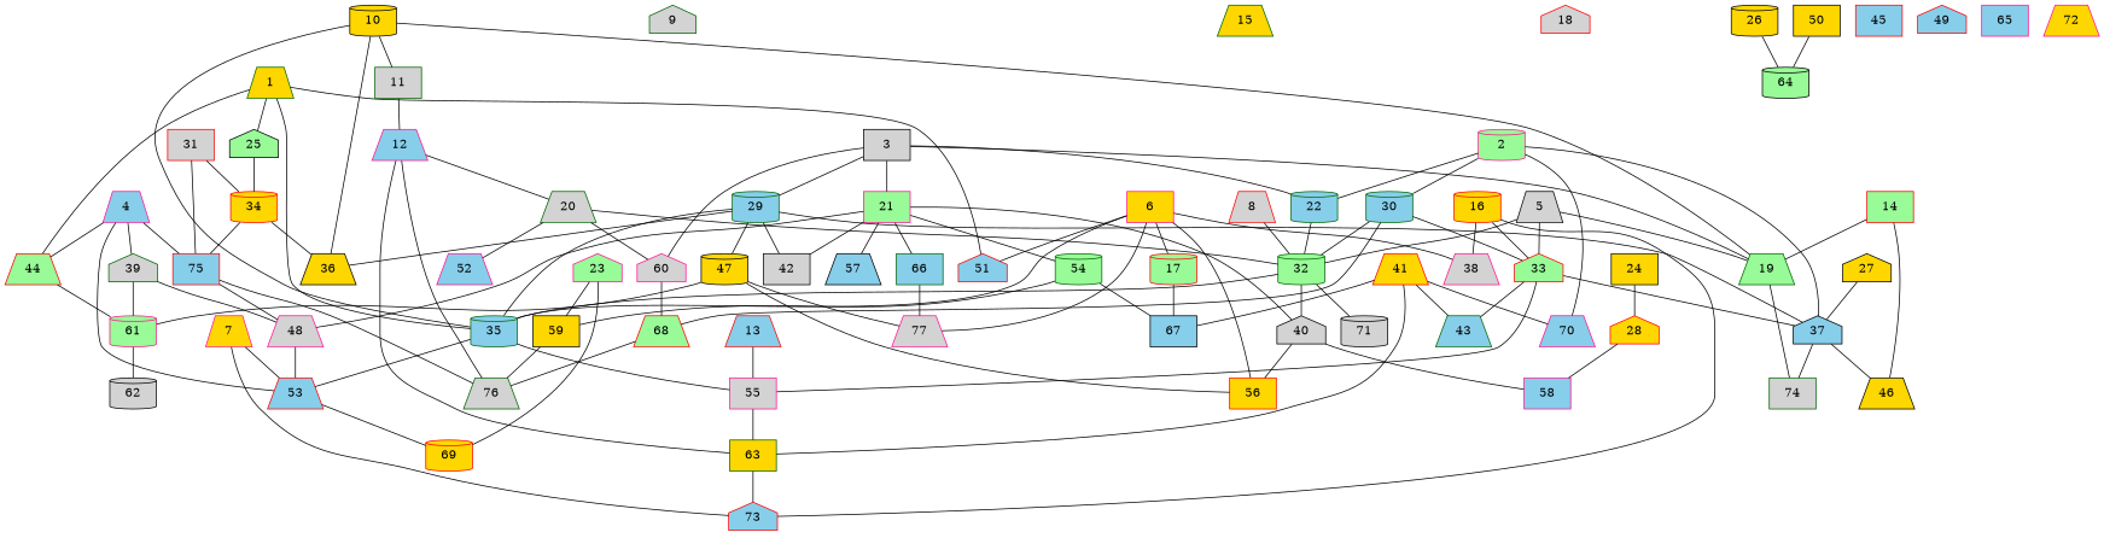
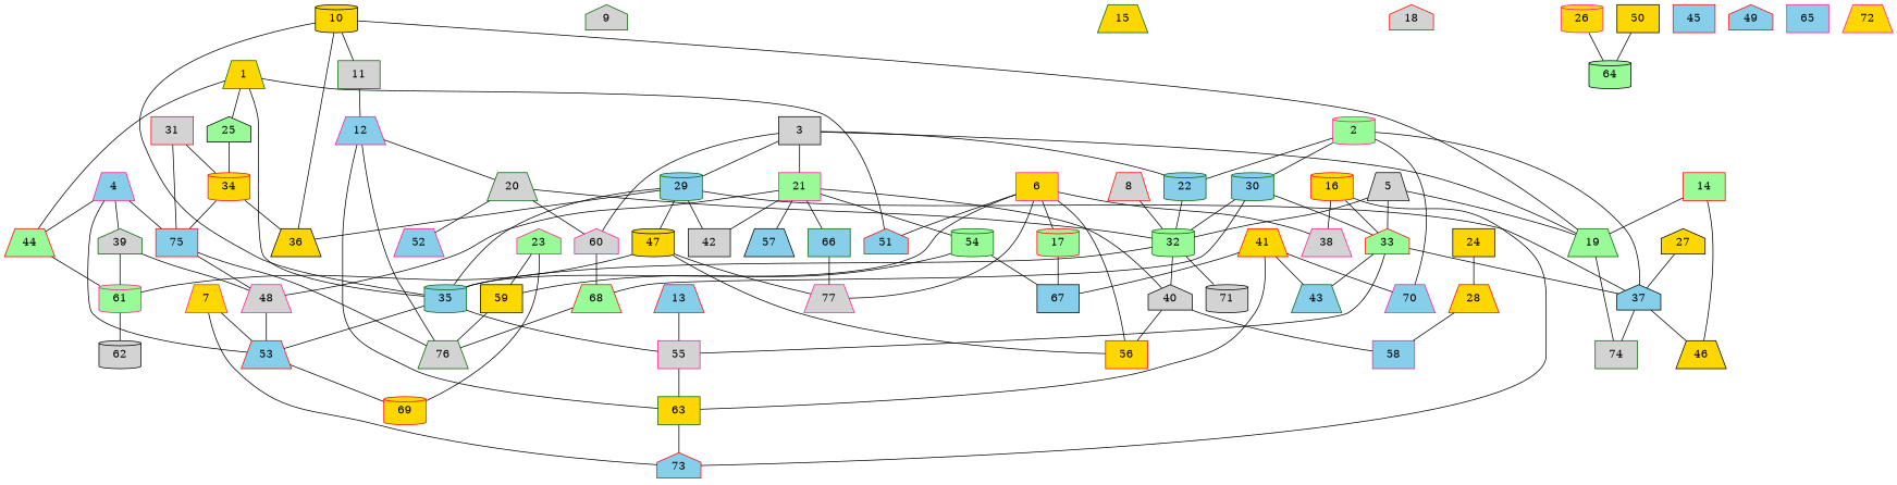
  graph {
    fontname="DejaVu Serif"
    node [color=red fillcolor=skyblue fontname="DejaVu Serif" shape=trapezium style=filled]
    edge [fontname="DejaVu Serif"]
    1 [color=darkgreen fillcolor=gold]
    25 [color=black fillcolor=palegreen shape=house]
    35 [color=darkgreen shape=cylinder]
    44 [fillcolor=palegreen]
    51 [shape=house]
    34 [fillcolor=gold shape=cylinder]
    53
    55 [color=deeppink fillcolor=lightgrey shape=box]
    61 [color=deeppink fillcolor=palegreen shape=cylinder]
    2 [color=deeppink fillcolor=palegreen shape=cylinder]
    22 [color=darkgreen shape=cylinder]
    30 [color=darkgreen shape=cylinder]
    37 [color=black shape=house]
    70 [color=deeppink]
    32 [color=darkgreen fillcolor=palegreen shape=cylinder]
    33 [fillcolor=palegreen shape=house]
    68 [fillcolor=palegreen]
    46 [color=black fillcolor=gold]
    74 [color=darkgreen fillcolor=lightgrey shape=box]
    63 [color=darkgreen fillcolor=gold shape=box]
    41 [fillcolor=gold]
    67 [color=black shape=box]
    43 [color=darkgreen]
    3 [color=black fillcolor=lightgrey shape=box]
    19 [color=darkgreen fillcolor=palegreen]
    21 [color=deeppink fillcolor=palegreen shape=box]
    29 [color=darkgreen shape=cylinder]
    60 [color=deeppink fillcolor=lightgrey shape=house]
    40 [color=black fillcolor=lightgrey shape=house]
    42 [color=black fillcolor=lightgrey shape=box]
    48 [color=deeppink fillcolor=lightgrey]
    54 [color=darkgreen fillcolor=palegreen shape=cylinder]
    57 [color=black]
    66 [color=darkgreen shape=box]
    36 [color=black fillcolor=gold]
    47 [color=black fillcolor=gold shape=cylinder]
    4 [color=deeppink]
    39 [color=darkgreen fillcolor=lightgrey shape=house]
    75 [shape=box]
    69 [fillcolor=gold shape=cylinder]
    76 [color=darkgreen fillcolor=lightgrey]
    5 [color=black fillcolor=lightgrey]
    71 [color=black fillcolor=lightgrey shape=cylinder]
    6 [color=deeppink fillcolor=gold shape=box]
    17 [fillcolor=palegreen shape=cylinder]
    38 [color=deeppink fillcolor=lightgrey]
    56 [fillcolor=gold shape=box]
    77 [color=deeppink fillcolor=lightgrey]
    7 [color=deeppink fillcolor=gold]
    73 [shape=house]
    8 [fillcolor=lightgrey]
    9 [color=darkgreen fillcolor=lightgrey shape=house]
    10 [color=black fillcolor=gold shape=cylinder]
    11 [color=darkgreen fillcolor=lightgrey shape=box]
    12 [color=deeppink]
    20 [color=darkgreen fillcolor=lightgrey]
    52 [color=deeppink]
    13
    14 [fillcolor=palegreen shape=box]
    15 [color=darkgreen fillcolor=gold]
    16 [fillcolor=gold shape=cylinder]
    18 [fillcolor=lightgrey shape=house]
    58 [color=deeppink shape=box]
    59 [color=black fillcolor=gold shape=box]
    23 [color=deeppink fillcolor=palegreen shape=house]
    24 [color=black fillcolor=gold shape=box]
-   28 [fillcolor=gold shape=house]
-   26 [color=black fillcolor=gold shape=cylinder]
+   28 [fillcolor=gold]
+   26 [color=deeppink fillcolor=gold shape=cylinder]
    64 [color=black fillcolor=palegreen shape=cylinder]
    27 [color=black fillcolor=gold shape=house]
    31 [fillcolor=lightgrey shape=box]
    62 [color=black fillcolor=lightgrey shape=cylinder]
    45 [shape=box]
    49 [shape=house]
    50 [color=black fillcolor=gold shape=box]
    65 [color=deeppink shape=box]
    72 [color=deeppink fillcolor=gold]
    1 -- 25
    1 -- 35
    1 -- 44
    1 -- 51
    25 -- 34
    35 -- 53
    35 -- 55
    44 -- 61
    34 -- 36
    34 -- 75
    53 -- 69
    55 -- 63
    61 -- 62
    2 -- 22
    2 -- 30
    2 -- 37
    2 -- 70
    22 -- 32
    30 -- 32
    30 -- 33
    30 -- 68
    37 -- 46
    37 -- 74
    32 -- 35
    32 -- 40
    32 -- 71
    33 -- 55
    33 -- 37
    33 -- 43
    68 -- 76
    63 -- 73
    41 -- 70
    41 -- 63
    41 -- 67
    41 -- 43
    3 -- 22
    3 -- 19
    3 -- 21
    3 -- 29
    3 -- 60
    19 -- 74
    21 -- 40
    21 -- 42
    21 -- 48
    21 -- 54
    21 -- 57
    21 -- 66
    29 -- 35
    29 -- 37
    29 -- 42
    29 -- 36
    29 -- 47
    60 -- 68
    40 -- 56
    40 -- 58
    48 -- 53
    54 -- 67
    54 -- 59
    66 -- 77
    47 -- 61
    47 -- 56
    47 -- 77
    4 -- 44
    4 -- 53
    4 -- 39
    4 -- 75
    39 -- 61
    39 -- 48
    75 -- 48
    75 -- 76
    5 -- 32
    5 -- 33
    5 -- 19
    6 -- 35
    6 -- 51
    6 -- 17
    6 -- 38
    6 -- 56
    6 -- 77
    17 -- 67
    7 -- 53
    7 -- 73
    8 -- 32
    10 -- 35
    10 -- 19
    10 -- 36
    10 -- 11
    11 -- 12
    12 -- 63
    12 -- 76
    12 -- 20
    20 -- 32
    20 -- 60
    20 -- 52
    13 -- 55
    14 -- 46
    14 -- 19
    16 -- 33
    16 -- 38
    16 -- 73
    59 -- 76
    23 -- 69
    23 -- 59
    24 -- 28
    28 -- 58
    26 -- 64
    27 -- 37
    31 -- 34
    31 -- 75
    50 -- 64
  }
